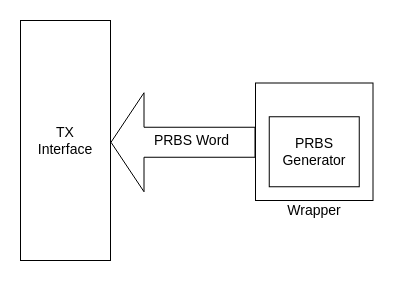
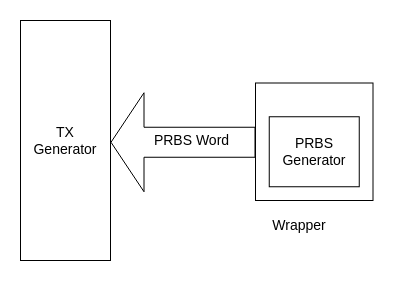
  <mxCell id="0" />
  <mxCell id="1" parent="0" />
  <mxCell id="2" value="" style="shape=flexArrow;endArrow=classic;html=1;entryX=0.5;entryY=0;entryDx=0;entryDy=0;endWidth=68;endSize=10.67;width=30;" parent="1" edge="1"><mxGeometry width="50" height="50" relative="1" as="geometry"><mxPoint x="255" y="141.75" as="sourcePoint" /><mxPoint x="110" y="141.75" as="targetPoint" /></mxGeometry></mxCell>
  <mxCell id="3" value="&lt;font style=&quot;font-size: 14px&quot;&gt;PRBS Word&lt;/font&gt;" style="edgeLabel;html=1;align=center;verticalAlign=middle;resizable=0;points=[];" parent="2" vertex="1" connectable="0"><mxGeometry x="-0.186" y="-9" relative="1" as="geometry"><mxPoint x="-6" y="7" as="offset" /></mxGeometry></mxCell>
- <mxCell id="4" value="&lt;span style=&quot;font-size: 14px&quot;&gt;TX&lt;br&gt;&lt;/span&gt;&lt;font style=&quot;font-size: 14px&quot;&gt;Interface&lt;/font&gt;" style="rounded=0;whiteSpace=wrap;html=1;direction=south;" vertex="1" parent="1"><mxGeometry x="20" y="20" width="90" height="240" as="geometry" /></mxCell>
+ <mxCell id="4" value="&lt;span style=&quot;font-size: 14px&quot;&gt;TX&lt;br&gt;&lt;/span&gt;&lt;font style=&quot;font-size: 14px&quot;&gt;Generator&lt;/font&gt;" style="rounded=0;whiteSpace=wrap;html=1;direction=south;" vertex="1" parent="1"><mxGeometry x="20" y="20" width="90" height="240" as="geometry" /></mxCell>
  <mxCell id="5" value="" style="whiteSpace=wrap;html=1;aspect=fixed;" vertex="1" parent="1"><mxGeometry x="255" y="82.5" width="117.5" height="117.5" as="geometry" /></mxCell>
  <mxCell id="6" value="&lt;span style=&quot;font-size: 14px&quot;&gt;PRBS&lt;br&gt;&lt;/span&gt;&lt;font style=&quot;font-size: 14px&quot;&gt;Generator&lt;/font&gt;" style="rounded=0;whiteSpace=wrap;html=1;" vertex="1" parent="1"><mxGeometry x="268.75" y="116.25" width="90" height="70" as="geometry" /></mxCell>
- <mxCell id="7" value="&lt;font style=&quot;font-size: 14px&quot;&gt;Wrapper&lt;/font&gt;" style="text;html=1;strokeColor=none;fillColor=none;align=center;verticalAlign=middle;whiteSpace=wrap;rounded=0;" vertex="1" parent="1"><mxGeometry x="293.75" y="200" width="40" height="20" as="geometry" /></mxCell>
+ <mxCell id="7" value="&lt;font style=&quot;font-size: 14px&quot;&gt;Wrapper&lt;/font&gt;" style="text;html=1;strokeColor=none;fillColor=none;align=center;verticalAlign=middle;whiteSpace=wrap;rounded=0;" vertex="1" parent="1"><mxGeometry x="278.75" y="215" width="40" height="20" as="geometry" /></mxCell>
